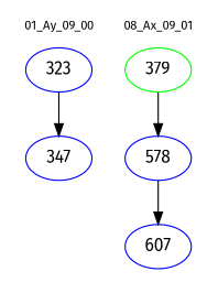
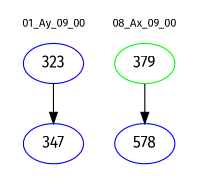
  digraph {
    fontname="Fira Sans"
    node [color=blue fontname="Fira Sans"]
    edge [color=black fontname="Fira Sans"]
    n1 [label=323]
    n2 [label=347]
    n3 [color=green label=379]
    n4 [label=578]
-   n5 [label=607]
    subgraph cluster_1 {
      color=white
      fontsize=10
      label="01_Ay_09_00"
      n1
      n2
    }
    subgraph cluster_2 {
      color=white
      fontsize=10
-     label="08_Ax_09_01"
+     label="08_Ax_09_00"
      n3
      n4
-     n5
    }
    n1 -> n2
    n3 -> n4
-   n4 -> n5
  }
